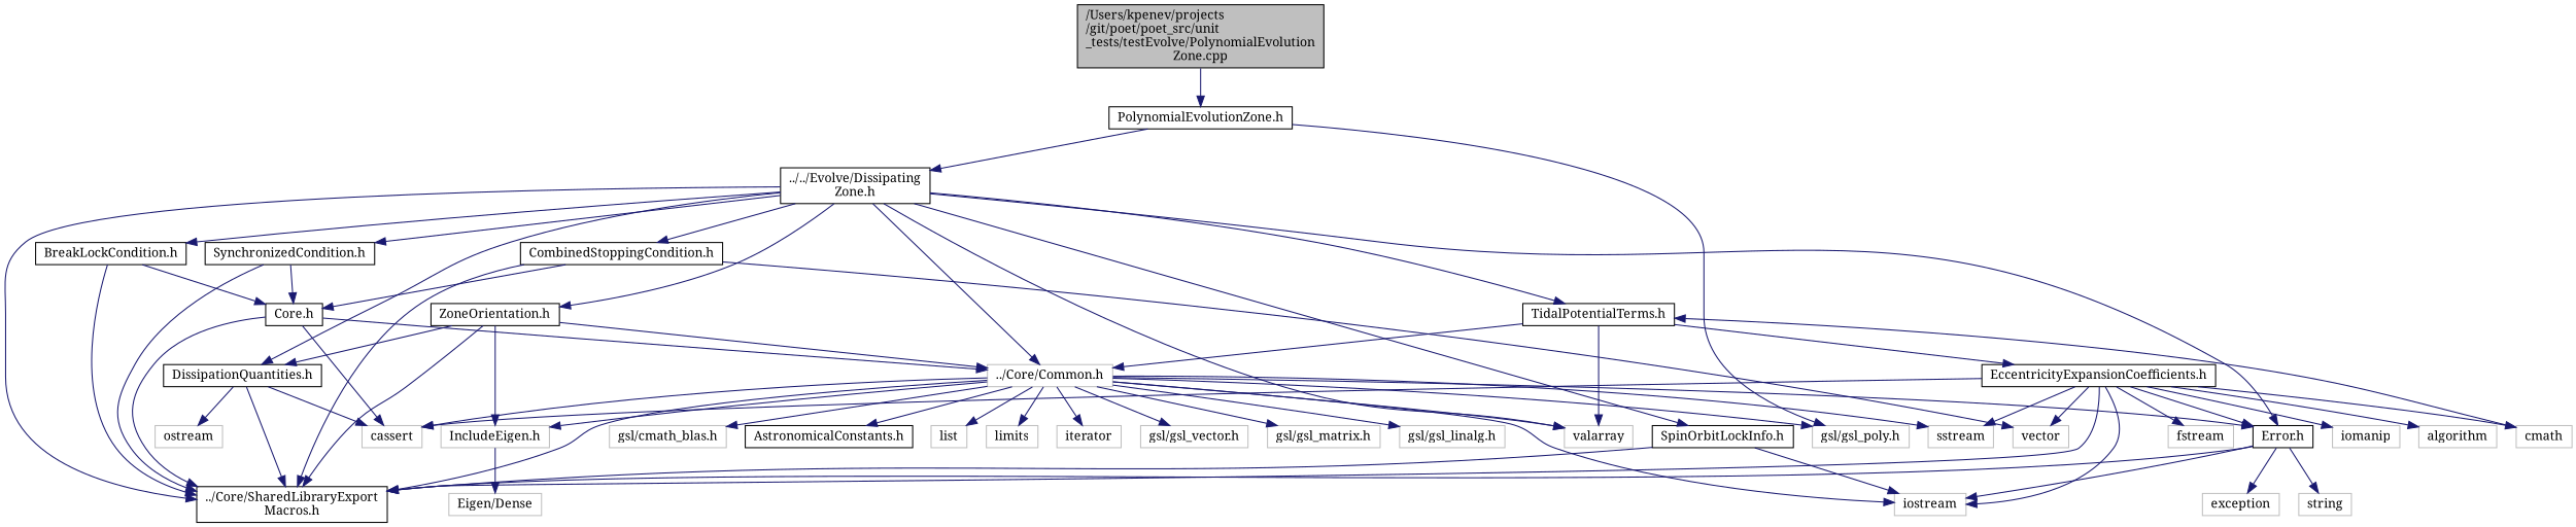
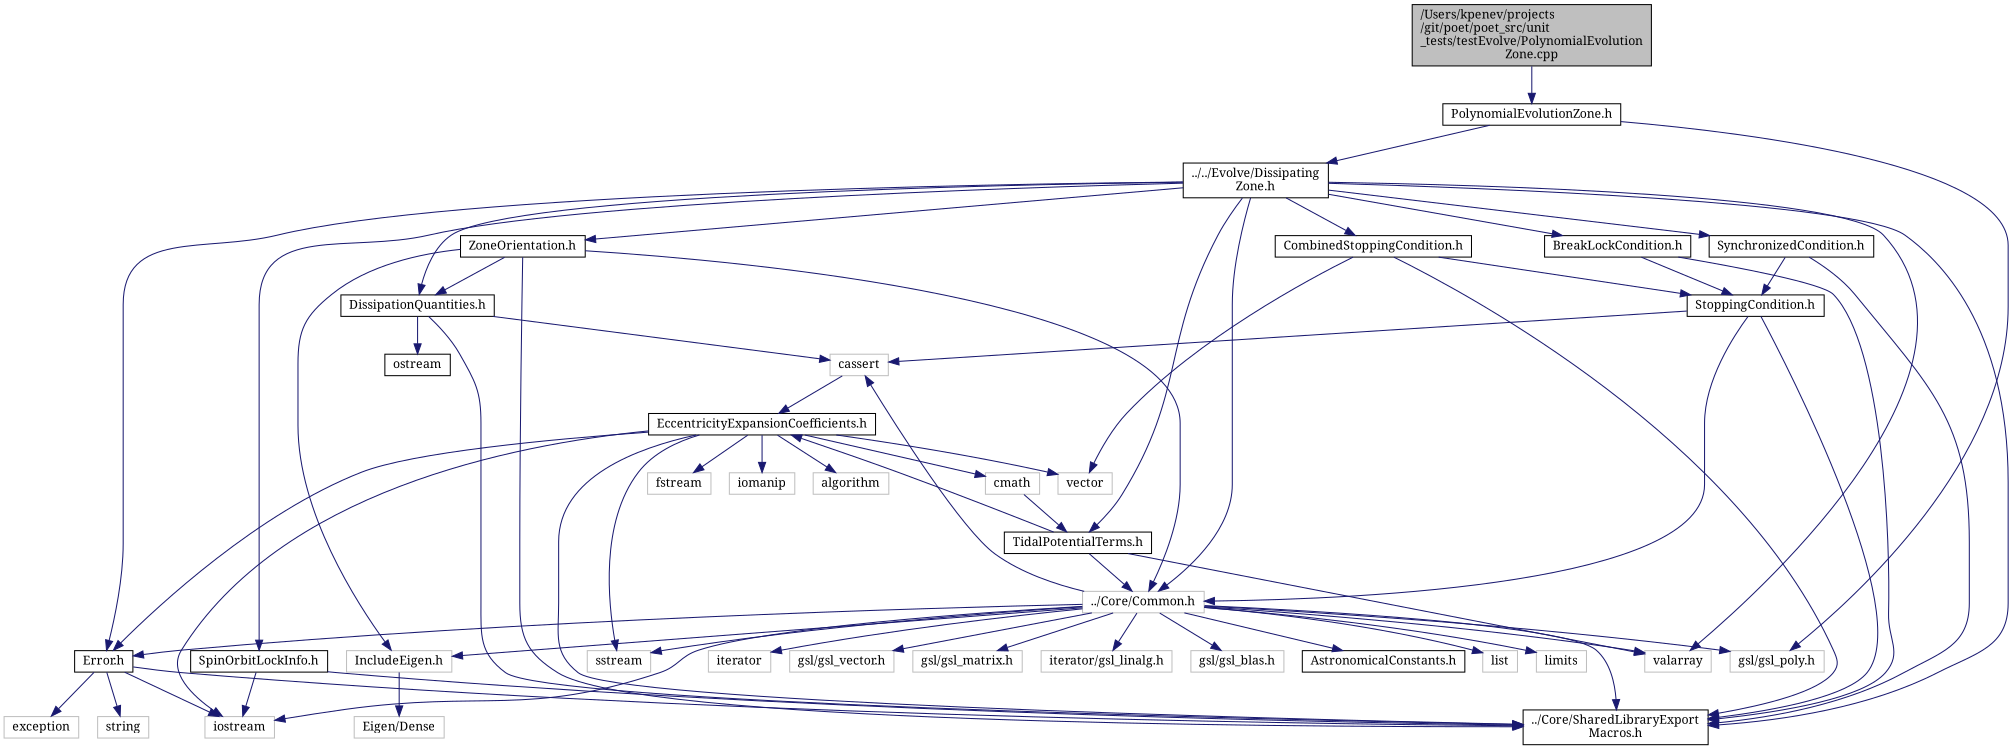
  digraph {
    fontname="Noto Serif"
    node [color=grey75 fillcolor=white fontname="Noto Serif" fontsize=12 shape=record style=filled]
    edge [color=midnightblue fontname="Noto Serif" fontsize=12 labelfontname=Helvetica labelfontsize=12 style=solid]
    n1 [color=black fillcolor=grey75 fontcolor=black height=0.2 label="/Users/kpenev/projects\l/git/poet/poet_src/unit\l_tests/testEvolve/PolynomialEvolution\lZone.cpp" width=0.4]
    n2 [color=black height=0.2 label="PolynomialEvolutionZone.h" width=0.4]
    n3 [color=black height=0.2 label="../../Evolve/Dissipating\lZone.h" width=0.4]
    n4 [height=0.2 label="gsl/gsl_poly.h" width=0.4]
    n5 [color=black height=0.2 label="ZoneOrientation.h" width=0.4]
    n6 [color=black height=0.2 label="../Core/SharedLibraryExport\lMacros.h" width=0.4]
    n7 [color=black height=0.2 label="DissipationQuantities.h" width=0.4]
    n8 [height=0.2 label="../Core/Common.h" width=0.4]
    n9 [height=0.2 label=valarray width=0.4]
    n10 [color=black height=0.2 label="Error.h" width=0.4]
    n11 [color=black height=0.2 label="TidalPotentialTerms.h" width=0.4]
    n12 [color=black height=0.2 label="SpinOrbitLockInfo.h" width=0.4]
    n13 [color=black height=0.2 label="CombinedStoppingCondition.h" width=0.4]
    n14 [color=black height=0.2 label="BreakLockCondition.h" width=0.4]
    n15 [color=black height=0.2 label="SynchronizedCondition.h" width=0.4]
    n16 [height=0.2 label="IncludeEigen.h" width=0.4]
-   n17 [height=0.2 label=ostream width=0.4]
+   n17 [color=black height=0.2 label=ostream width=0.4]
    n18 [height=0.2 label=cassert width=0.4]
    n19 [height=0.2 label=list width=0.4]
    n20 [height=0.2 label=limits width=0.4]
    n21 [height=0.2 label=sstream width=0.4]
    n22 [height=0.2 label=iostream width=0.4]
    n23 [height=0.2 label=iterator width=0.4]
    n24 [height=0.2 label="gsl/gsl_vector.h" width=0.4]
    n25 [height=0.2 label="gsl/gsl_matrix.h" width=0.4]
-   n26 [height=0.2 label="gsl/gsl_linalg.h" width=0.4]
-   n27 [height=0.2 label="gsl/cmath_blas.h" width=0.4]
+   n26 [height=0.2 label="iterator/gsl_linalg.h" width=0.4]
+   n27 [height=0.2 label="gsl/gsl_blas.h" width=0.4]
    n28 [color=black height=0.2 label="AstronomicalConstants.h" width=0.4]
    n29 [height=0.2 label=exception width=0.4]
    n30 [height=0.2 label=string width=0.4]
    n31 [color=black height=0.2 label="EccentricityExpansionCoefficients.h" width=0.4]
    n32 [height=0.2 label=vector width=0.4]
-   n33 [color=black height=0.2 label="Core.h" width=0.4]
+   n33 [color=black height=0.2 label="StoppingCondition.h" width=0.4]
    n34 [height=0.2 label="Eigen/Dense" width=0.4]
    n35 [height=0.2 label=cmath width=0.4]
    n36 [height=0.2 label=fstream width=0.4]
    n37 [height=0.2 label=iomanip width=0.4]
    n38 [height=0.2 label=algorithm width=0.4]
    n1 -> n2
    n2 -> n3
    n2 -> n4
    n3 -> n5
    n3 -> n6
    n3 -> n7
    n3 -> n8
    n3 -> n9
    n3 -> n10
    n3 -> n11
    n3 -> n12
    n3 -> n13
    n3 -> n14
    n3 -> n15
    n5 -> n6
    n5 -> n7
    n5 -> n8
    n5 -> n16
    n7 -> n6
    n7 -> n17
    n7 -> n18
    n8 -> n4
    n8 -> n6
    n8 -> n9
    n8 -> n10
    n8 -> n16
    n8 -> n18
    n8 -> n19
    n8 -> n20
    n8 -> n21
    n8 -> n22
    n8 -> n23
    n8 -> n24
    n8 -> n25
    n8 -> n26
    n8 -> n27
    n8 -> n28
    n10 -> n6
    n10 -> n22
    n10 -> n29
    n10 -> n30
    n11 -> n8
    n11 -> n9
    n11 -> n31
    n12 -> n6
    n12 -> n22
    n13 -> n6
    n13 -> n32
    n13 -> n33
    n14 -> n6
    n14 -> n33
    n15 -> n6
    n15 -> n33
    n16 -> n34
    n31 -> n6
    n31 -> n10
-   n31 -> n18
+   n18 -> n31
    n31 -> n21
    n31 -> n22
    n31 -> n32
    n31 -> n35
    n31 -> n36
    n31 -> n37
    n31 -> n38
    n33 -> n6
    n33 -> n8
    n33 -> n18
    n35 -> n11
  }
